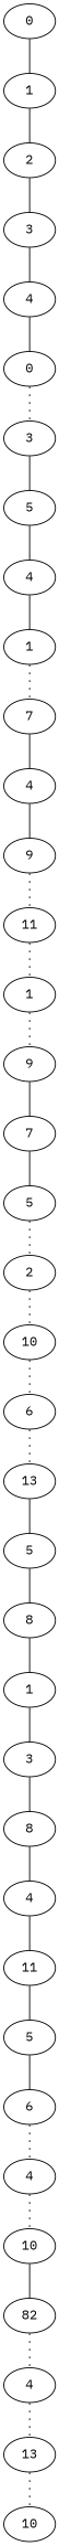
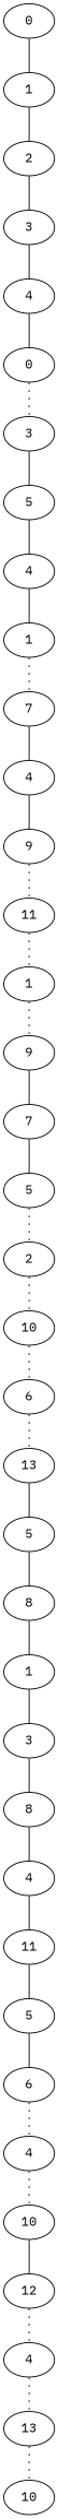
  graph {
    fontname="IBM Plex Mono"
    node [fontname="IBM Plex Mono"]
    edge [fontname="IBM Plex Mono"]
    n1 [label=0]
    n2 [label=1]
    n3 [label=2]
    n4 [label=3]
    n5 [label=4]
    n6 [label=0]
    n7 [label=3]
    n8 [label=5]
    n9 [label=4]
    n10 [label=1]
    n11 [label=7]
    n12 [label=4]
    n13 [label=9]
    n14 [label=11]
    n15 [label=1]
    n16 [label=9]
    n17 [label=7]
    n18 [label=5]
    n19 [label=2]
    n20 [label=10]
    n21 [label=6]
    n22 [label=13]
    n23 [label=5]
    n24 [label=8]
    n25 [label=1]
    n26 [label=3]
    n27 [label=8]
    n28 [label=4]
    n29 [label=11]
    n30 [label=5]
    n31 [label=6]
    n32 [label=4]
    n33 [label=10]
-   n34 [label=82]
+   n34 [label=12]
    n35 [label=4]
    n36 [label=13]
    n37 [label=10]
    n1 -- n2
    n2 -- n3
    n3 -- n4
    n4 -- n5
    n5 -- n6
    n6 -- n7 [style=dotted]
    n7 -- n8
    n8 -- n9
    n9 -- n10
    n10 -- n11 [style=dotted]
    n11 -- n12
    n12 -- n13
    n13 -- n14 [style=dotted]
    n14 -- n15 [style=dotted]
    n15 -- n16 [style=dotted]
    n16 -- n17
    n17 -- n18
    n18 -- n19 [style=dotted]
    n19 -- n20 [style=dotted]
    n20 -- n21 [style=dotted]
    n21 -- n22 [style=dotted]
    n22 -- n23
    n23 -- n24
    n24 -- n25
    n25 -- n26
    n26 -- n27
    n27 -- n28
    n28 -- n29
    n29 -- n30
    n30 -- n31
    n31 -- n32 [style=dotted]
    n32 -- n33 [style=dotted]
    n33 -- n34
    n34 -- n35 [style=dotted]
    n35 -- n36 [style=dotted]
    n36 -- n37 [style=dotted]
  }
